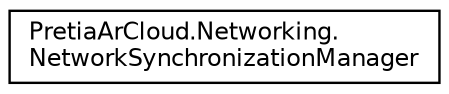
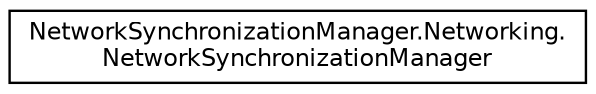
  digraph {
    rankdir=LR
-   n1 [color=black fillcolor=white fontname=Helvetica fontsize=10 height=0.2 label="PretiaArCloud.Networking.\lNetworkSynchronizationManager" shape=record style=filled width=0.4]
+   n1 [color=black fillcolor=white fontname=Helvetica fontsize=10 height=0.2 label="NetworkSynchronizationManager.Networking.\lNetworkSynchronizationManager" shape=record style=filled width=0.4]
  }
